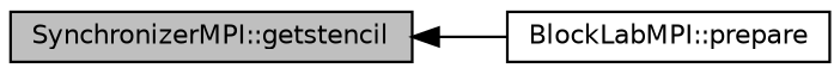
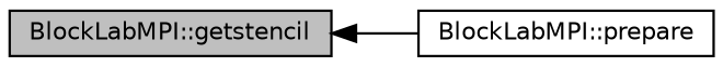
  digraph {
    rankdir=LR
    node [color=black fontname=Helvetica fontsize=10 shape=record style=filled]
-   n1 [fillcolor=grey75 fontcolor=black height=0.2 label="SynchronizerMPI::getstencil" width=0.4]
+   n1 [fillcolor=grey75 fontcolor=black height=0.2 label="BlockLabMPI::getstencil" width=0.4]
    n2 [fillcolor=white height=0.2 label="BlockLabMPI::prepare" width=0.4]
    n1 -> n2 [color=black dir=back fontname=Helvetica fontsize=10 labelfontname=Helvetica labelfontsize=10 style=solid]
  }
